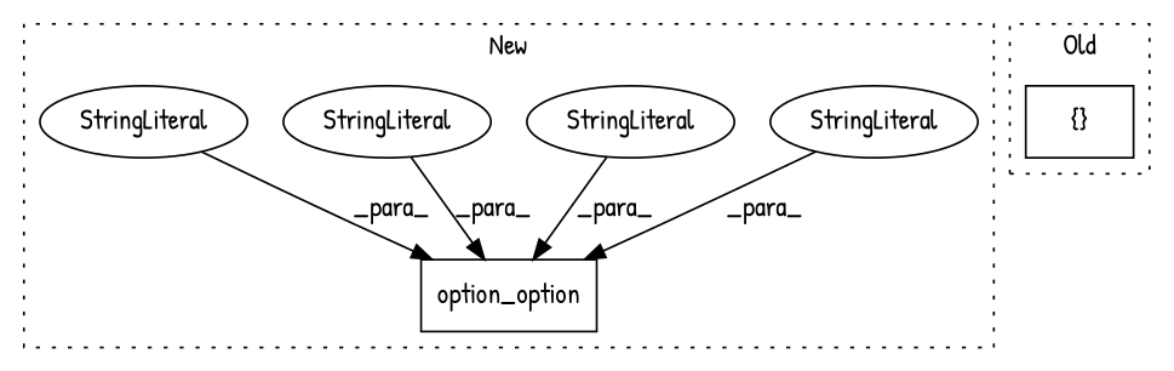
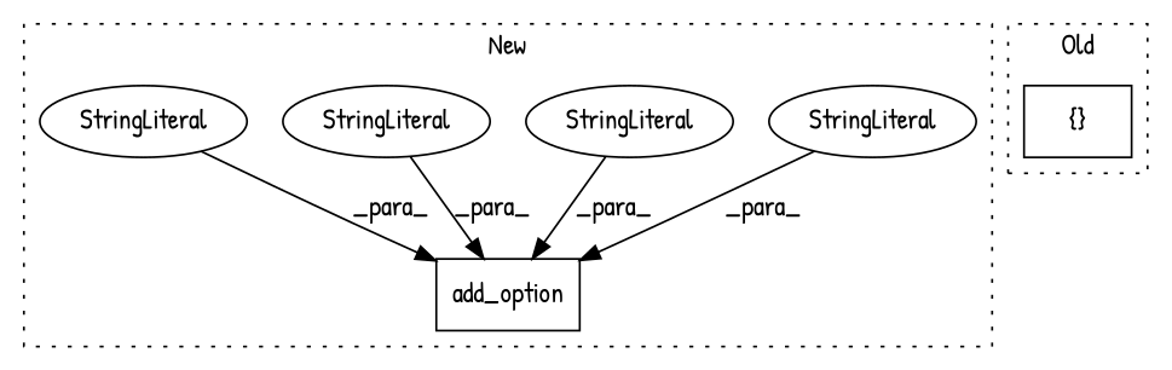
  digraph {
    fontname="Patrick Hand"
    node [a=45 shape=ellipse fontname="Patrick Hand"]
    edge [fontname="Patrick Hand"]
-   n1 [a=32 l="11,1" label=option_option s="1625,1721" shape=box]
+   n1 [a=32 l="11,1" label=add_option s="1625,1721" shape=box]
    n2 [l=5 label=StringLiteral s=1655]
    n3 [l=11 label=StringLiteral s=1641]
    n4 [l=60 label=StringLiteral s=1661]
    n5 [l=4 label=StringLiteral s=1636]
    n6 [a=4 l=2 label="{}" s=3532 shape=box]
    subgraph cluster_1 {
      label=New
      style=dotted
      n1
      n2
      n3
      n4
      n5
    }
    subgraph cluster_2 {
      label=Old
      style=dotted
      n6
    }
    n2 -> n1 [label=_para_]
    n3 -> n1 [label=_para_]
    n4 -> n1 [label=_para_]
    n5 -> n1 [label=_para_]
  }
